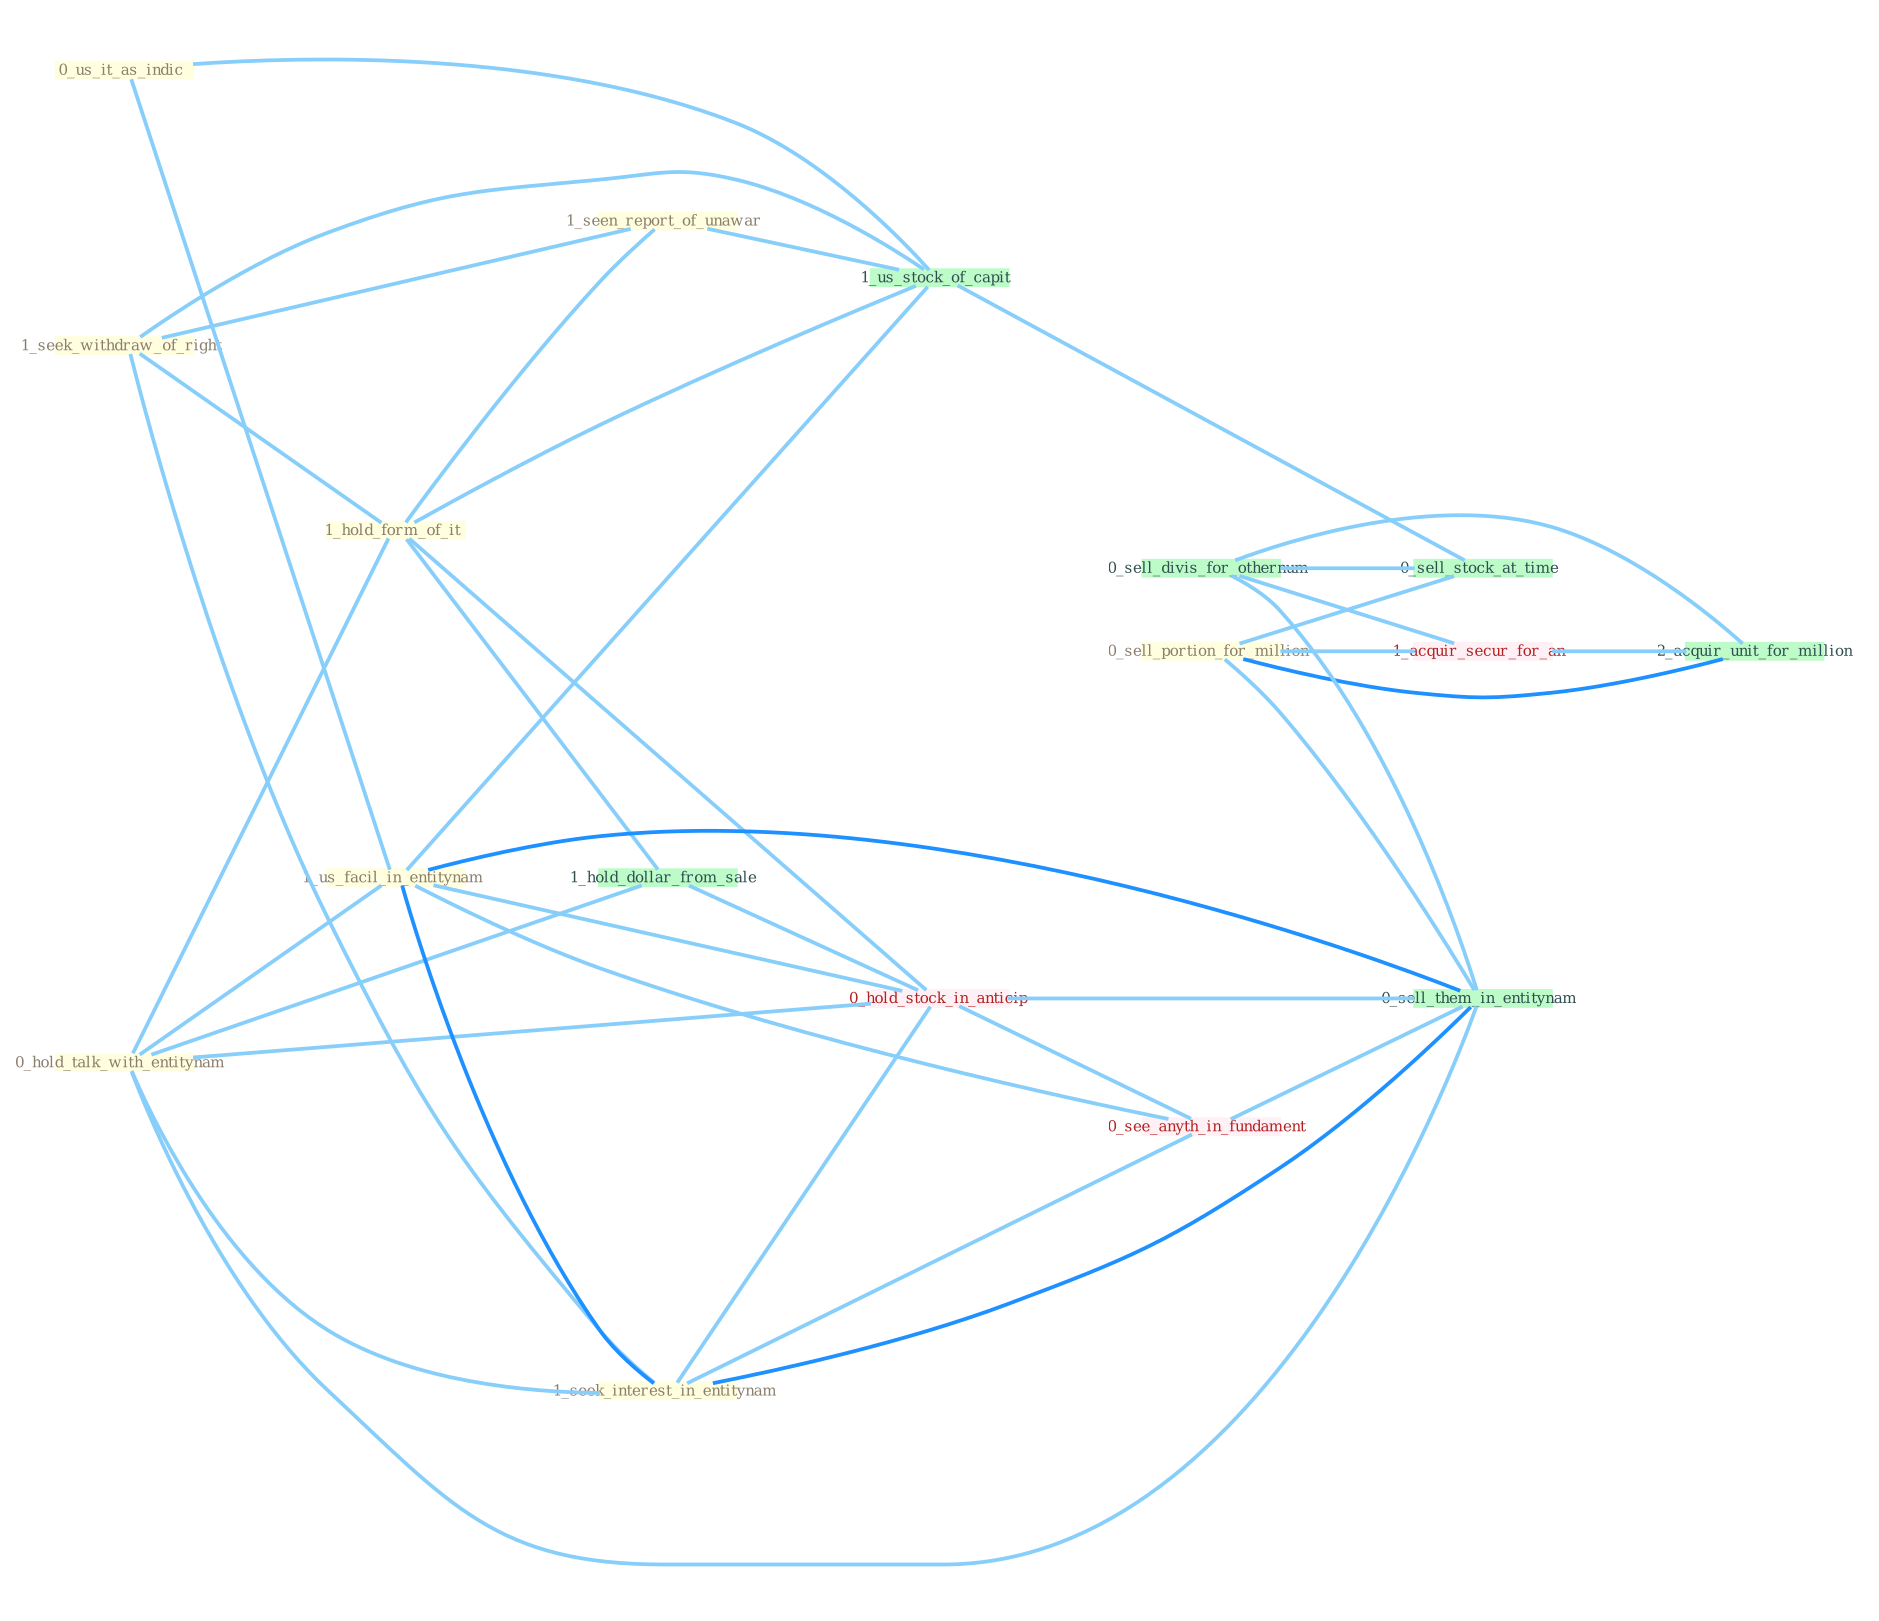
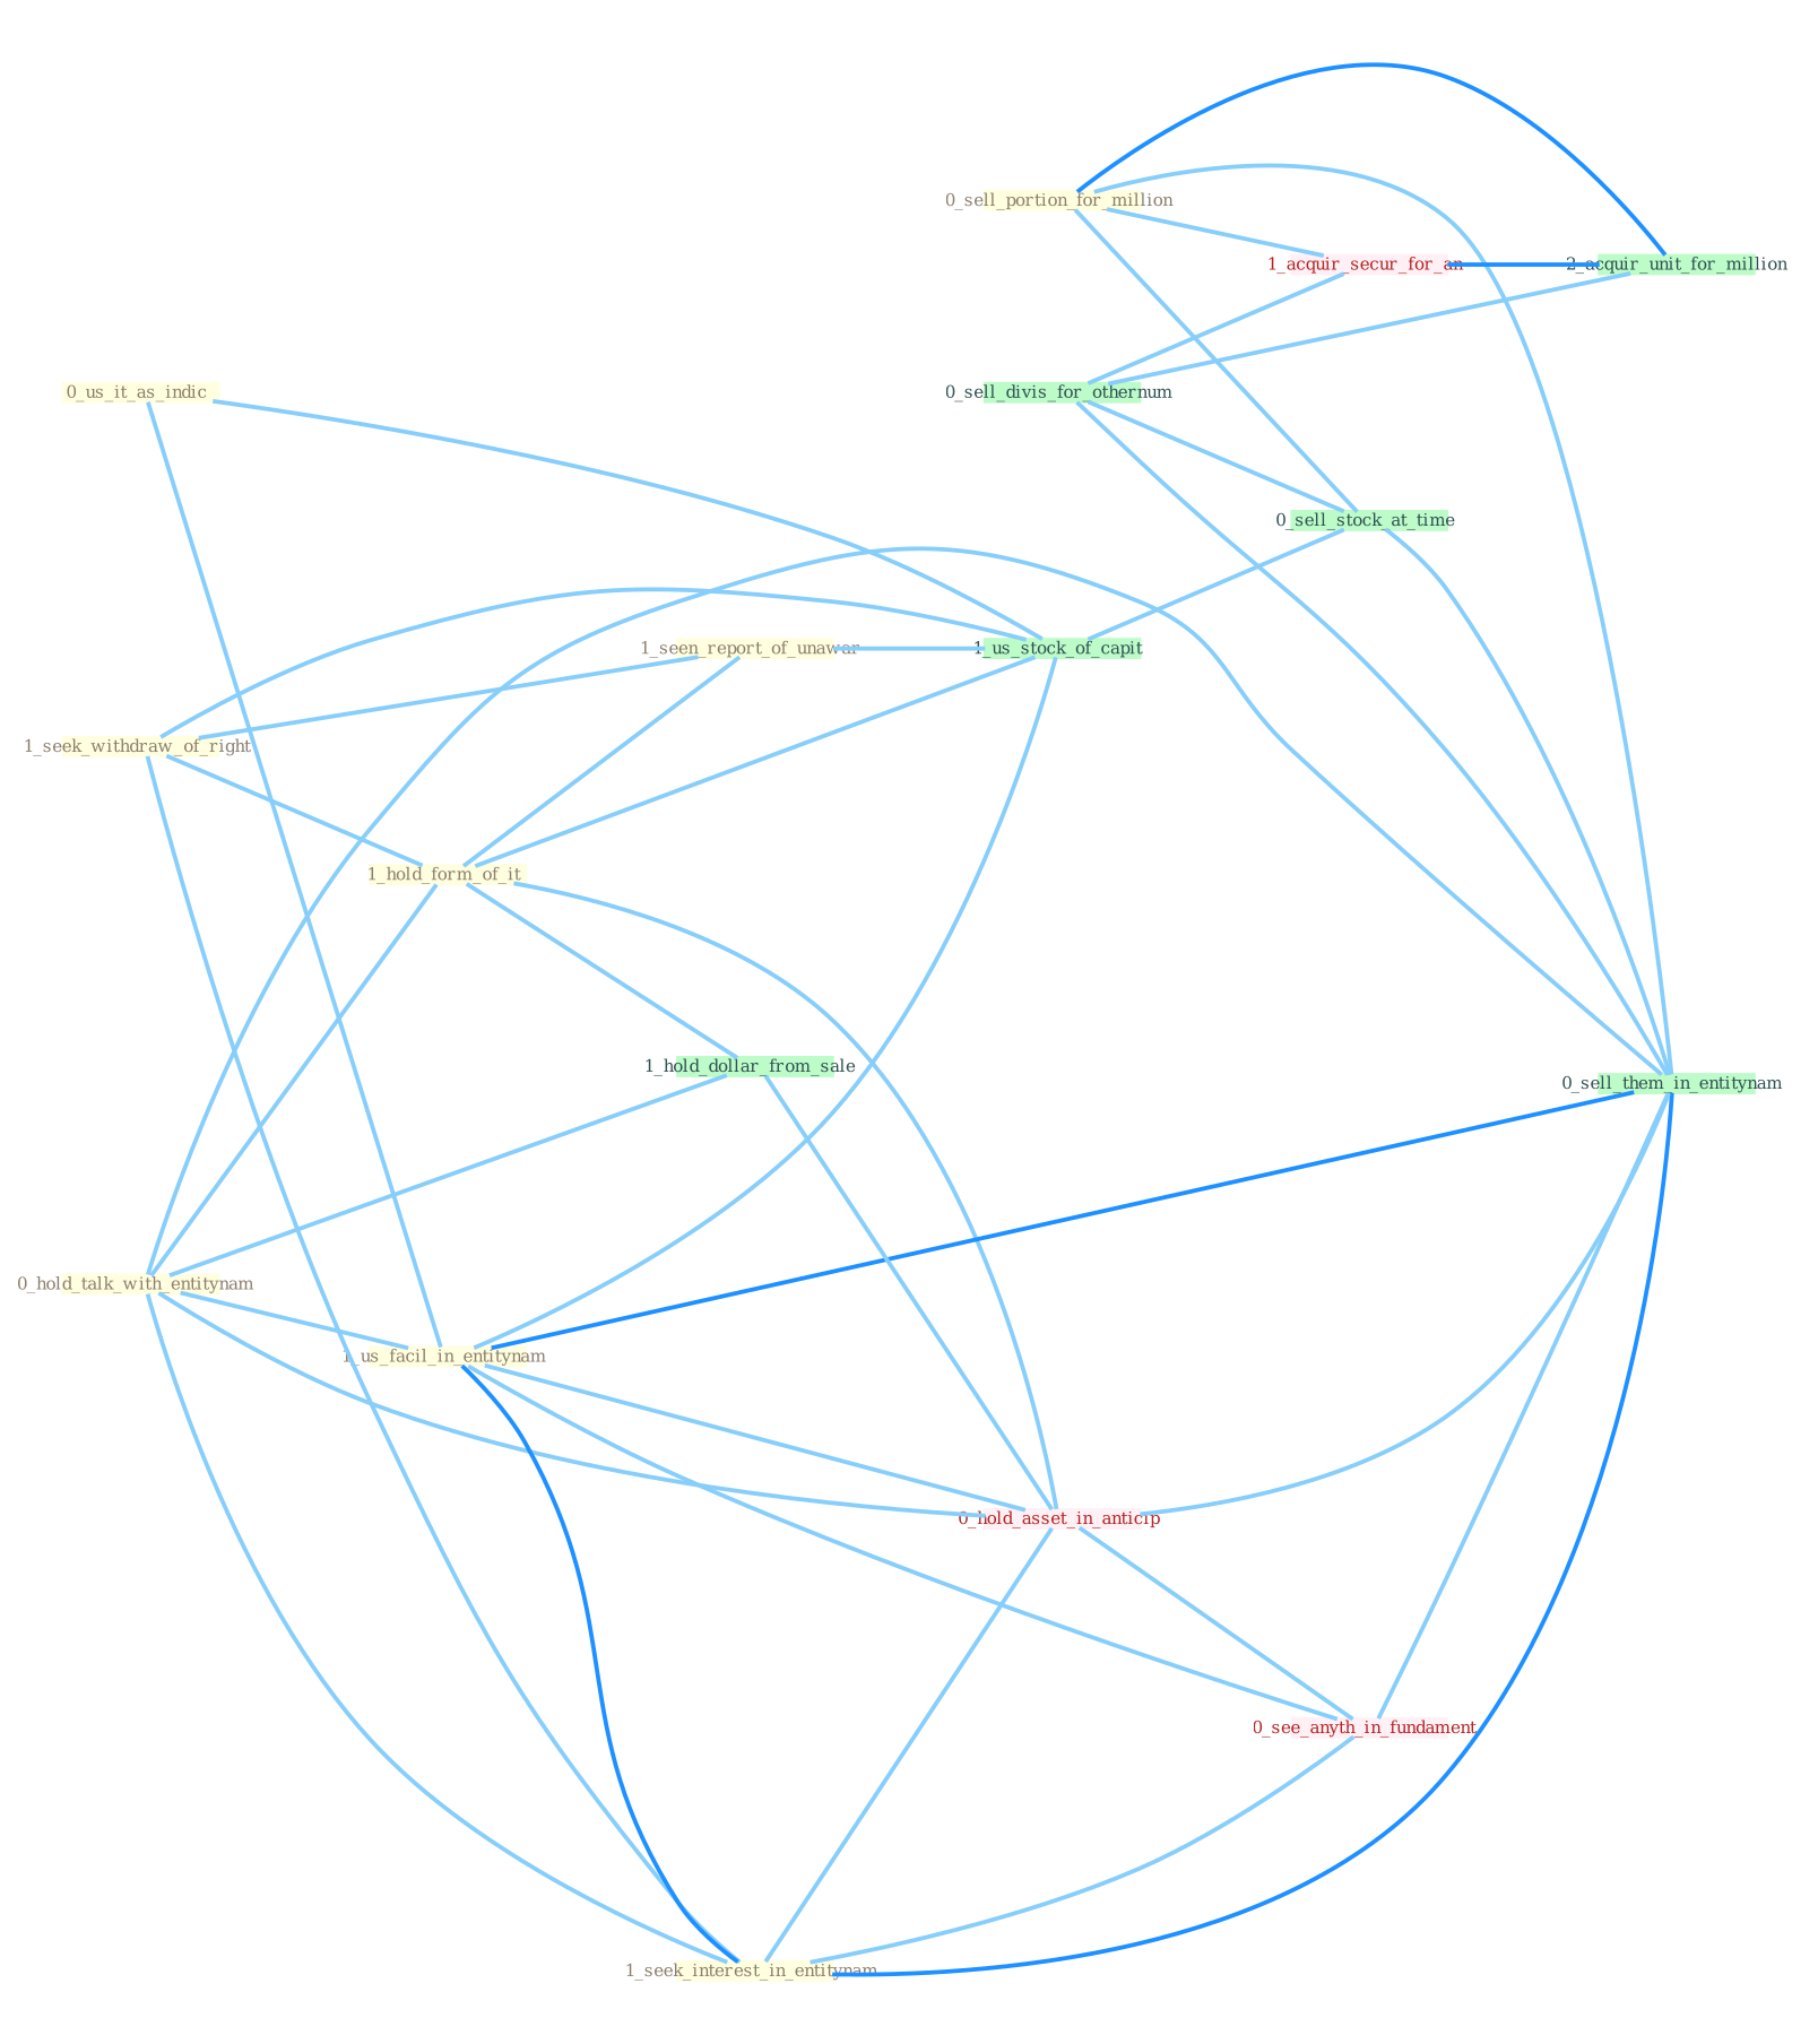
  graph {
    rankdir=LR
    node [color="#ffffe0" fixedsize=true fontcolor="#8b7d6b" fontsize=4 shape=polygon style=filled]
    edge [color="#87cefa" w=1]
    "0_hold_talk_with_entitynam " [height=.06 width=.5]
    "1_seek_withdraw_of_right " [height=.06 width=.5]
    "1_hold_form_of_it " [height=.06 width=.5]
    "0_us_it_as_indic " [height=.06 width=.5]
    "1_us_facil_in_entitynam " [height=.06 width=.5]
    "1_seen_report_of_unawar " [height=.06 width=.5]
    "0_sell_portion_for_million " [height=.06 width=.5]
    "1_seek_interest_in_entitynam " [height=.06 width=.5]
    "1_acquir_secur_for_an " [color="#fff0f5" fontcolor="#b22222" height=.06 width=.5]
-   "0_hold_asset_in_anticip " [color="#fff0f5" fontcolor="#b22222" height=.06 width=.5 label="0_hold_stock_in_anticip"]
+   "0_hold_asset_in_anticip " [color="#fff0f5" fontcolor="#b22222" height=.06 width=.5]
    "0_see_anyth_in_fundament " [color="#fff0f5" fontcolor="#b22222" height=.06 width=.5]
    "1_hold_dollar_from_sale " [color="#BDFCC9" fontcolor="#2f4f4f" height=.06 width=.5]
    "0_sell_them_in_entitynam " [color="#BDFCC9" fontcolor="#2f4f4f" height=.06 width=.5]
    "1_us_stock_of_capit " [color="#BDFCC9" fontcolor="#2f4f4f" height=.06 width=.5]
    "0_sell_stock_at_time " [color="#BDFCC9" fontcolor="#2f4f4f" height=.06 width=.5]
    n16 [color="#BDFCC9" fontcolor="#2f4f4f" height=.06 label="2_acquir_unit_for_million" width=.5]
    "0_sell_divis_for_othernum " [color="#BDFCC9" fontcolor="#2f4f4f" height=.06 width=.5]
    subgraph sub_1 {
      "0_hold_talk_with_entitynam "
      "1_seek_withdraw_of_right "
      "1_hold_form_of_it "
      "0_us_it_as_indic "
      "1_us_facil_in_entitynam "
      "1_seen_report_of_unawar "
      "0_sell_portion_for_million "
      "1_seek_interest_in_entitynam "
    }
    subgraph sub_2 {
      "1_acquir_secur_for_an "
      "0_hold_asset_in_anticip "
      "0_see_anyth_in_fundament "
    }
    "0_hold_talk_with_entitynam " -- "1_hold_form_of_it "
    "0_hold_talk_with_entitynam " -- "1_us_facil_in_entitynam "
    "0_hold_talk_with_entitynam " -- "1_seek_interest_in_entitynam "
    "0_hold_talk_with_entitynam " -- "0_hold_asset_in_anticip "
    "0_hold_talk_with_entitynam " -- "1_hold_dollar_from_sale "
    "0_hold_talk_with_entitynam " -- "0_sell_them_in_entitynam "
    "1_seek_withdraw_of_right " -- "1_hold_form_of_it "
    "1_seek_withdraw_of_right " -- "1_seen_report_of_unawar "
    "1_seek_withdraw_of_right " -- "1_seek_interest_in_entitynam "
    "1_seek_withdraw_of_right " -- "1_us_stock_of_capit "
    "1_hold_form_of_it " -- "1_seen_report_of_unawar "
    "1_hold_form_of_it " -- "0_hold_asset_in_anticip "
    "1_hold_form_of_it " -- "1_hold_dollar_from_sale "
    "1_hold_form_of_it " -- "1_us_stock_of_capit "
    "0_us_it_as_indic " -- "1_us_facil_in_entitynam "
    "0_us_it_as_indic " -- "1_us_stock_of_capit "
    "1_us_facil_in_entitynam " -- "1_seek_interest_in_entitynam " [color="#1e90ff" w=2]
    "1_us_facil_in_entitynam " -- "0_hold_asset_in_anticip "
    "1_us_facil_in_entitynam " -- "0_see_anyth_in_fundament "
    "1_us_facil_in_entitynam " -- "0_sell_them_in_entitynam " [color="#1e90ff" w=2]
    "1_us_facil_in_entitynam " -- "1_us_stock_of_capit "
    "1_seen_report_of_unawar " -- "1_us_stock_of_capit "
    "0_sell_portion_for_million " -- "1_acquir_secur_for_an "
    "0_sell_portion_for_million " -- "0_sell_them_in_entitynam "
    "0_sell_portion_for_million " -- "0_sell_stock_at_time "
    "0_sell_portion_for_million " -- n16 [color="#1e90ff" w=2]
    "1_seek_interest_in_entitynam " -- "0_hold_asset_in_anticip "
    "1_seek_interest_in_entitynam " -- "0_see_anyth_in_fundament "
    "1_seek_interest_in_entitynam " -- "0_sell_them_in_entitynam " [color="#1e90ff" w=2]
-   "1_acquir_secur_for_an " -- n16 [w=2]
+   "1_acquir_secur_for_an " -- n16 [color="#1e90ff" w=2]
    "0_hold_asset_in_anticip " -- "0_see_anyth_in_fundament "
    "0_hold_asset_in_anticip " -- "0_sell_them_in_entitynam "
    "0_see_anyth_in_fundament " -- "0_sell_them_in_entitynam "
    "1_hold_dollar_from_sale " -- "0_hold_asset_in_anticip "
    "1_us_stock_of_capit " -- "0_sell_stock_at_time "
+   "0_sell_stock_at_time " -- "0_sell_them_in_entitynam "
    "0_sell_divis_for_othernum " -- "1_acquir_secur_for_an "
    "0_sell_divis_for_othernum " -- "0_sell_them_in_entitynam "
    "0_sell_divis_for_othernum " -- "0_sell_stock_at_time "
    "0_sell_divis_for_othernum " -- n16
  }
